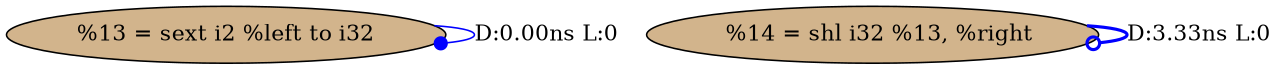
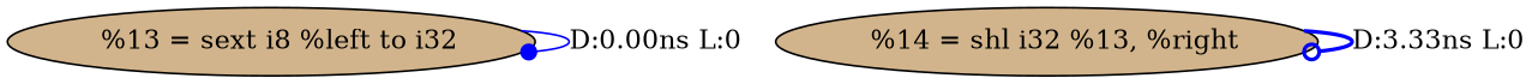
  digraph {
    node [style=filled fillcolor=tan]
    edge [color=blue]
-   n1 [label="%13 = sext i2 %left to i32"]
+   n1 [label="  %13 = sext i8 %left to i32"]
    n2 [label="  %14 = shl i32 %13, %right"]
    n1 -> n1 [label="D:0.00ns L:0" style=solid arrowhead=dot]
    n2 -> n2 [label="D:3.33ns L:0" style=bold arrowhead=odot]
  }
